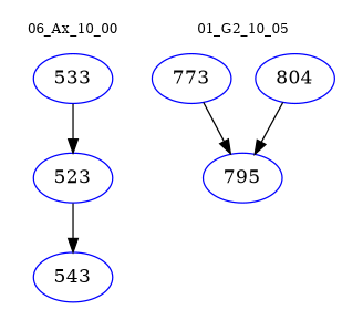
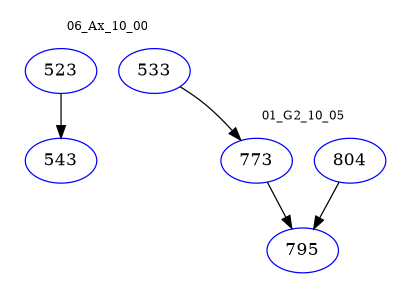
  digraph {
    node [color=blue]
    edge [color=black]
    n1 [label=533]
    n2 [label=523]
    n3 [label=543]
    n4 [label=804]
    n5 [label=773]
    n6 [label=795]
    subgraph cluster_1 {
      color=white
      fontsize=10
      label="06_Ax_10_00"
      n1
      n2
      n3
    }
    subgraph cluster_2 {
      color=white
      fontsize=10
      label="01_G2_10_05"
      n4
      n5
      n6
    }
-   n1 -> n2
+   n1 -> n5
    n2 -> n3
    n4 -> n6
    n5 -> n6
  }
